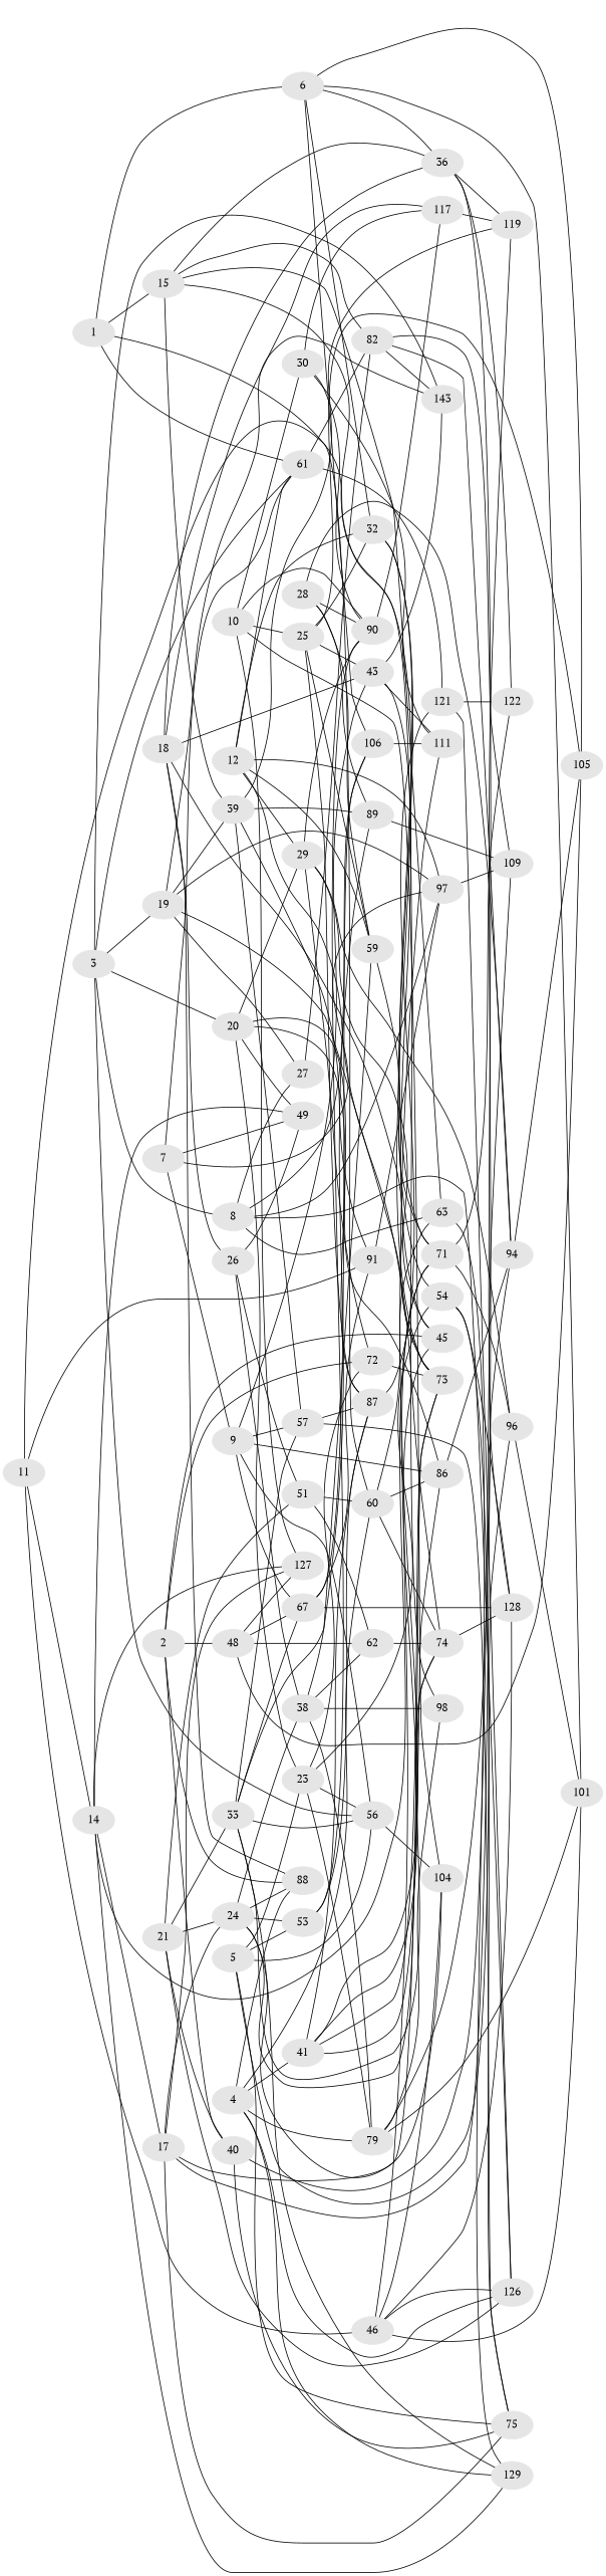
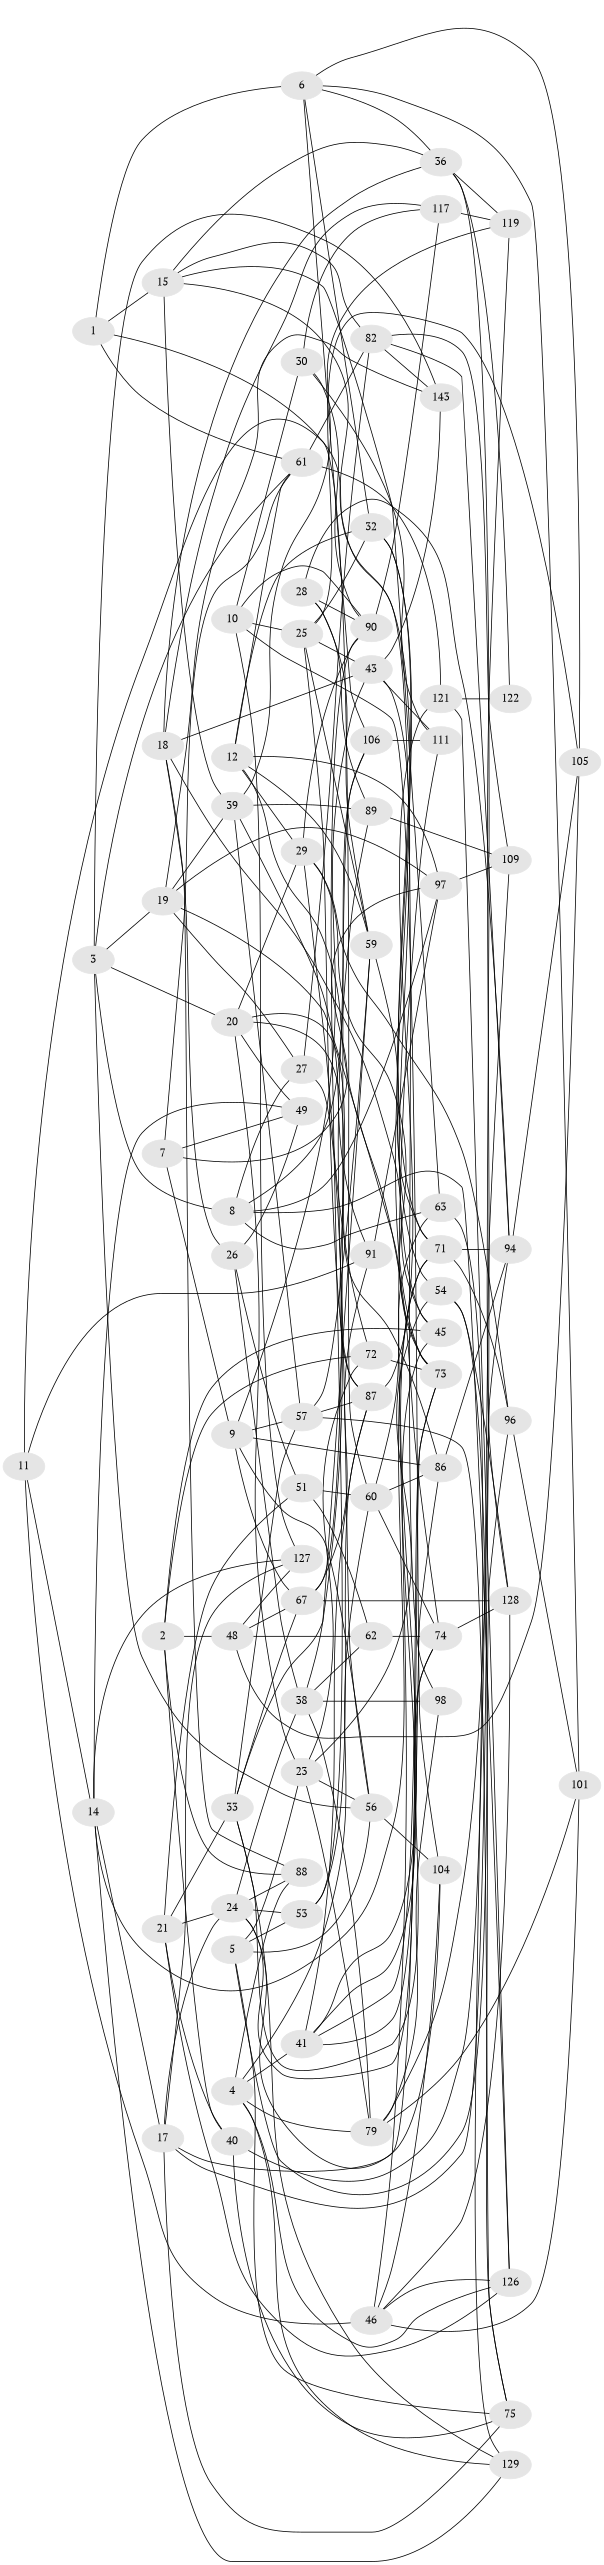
  graph {
    fontname="PT Serif"
    rankdir=LR
    node [color=gray90 fontname="PT Serif" style=filled]
    edge [fontname="PT Serif"]
    1 [super="+118"]
    6 [super="+95"]
    15 [super="+16"]
    61 [super="+114"]
    73 [super="+83"]
    32 [super="+47"]
    36 [super="+110"]
    101
    105
    106
    98
    63
    39 [super="+124"]
    82 [super="+84"]
    121
    2 [super="+55"]
    40
    45
    48 [super="+134"]
    72
    88
    75 [super="+112"]
    109
    67 [super="+120"]
    127
    62 [super="+130"]
    3 [super="+22"]
    8 [super="+35"]
    19 [super="+44"]
    20 [super="+81"]
    56 [super="+65"]
    n32 [label=143]
    126 [super="+132"]
    97 [super="+125"]
    27
    23 [super="+78"]
    49
    86 [super="+92"]
    29 [super="+50"]
    87 [super="+107"]
    104
    4 [super="+123"]
    41 [super="+108"]
    60 [super="+64"]
    79 [super="+80"]
    129
    71 [super="+115"]
    74 [super="+99"]
    119
    5 [super="+76"]
    53
    96
    54
    90 [super="+103"]
    122
    128 [super="+133"]
    111
    9 [super="+13"]
    43 [super="+52"]
    57 [super="+85"]
    7
    59 [super="+66"]
    91
    94 [super="+131"]
    10 [super="+69"]
    25 [super="+34"]
    30 [super="+93"]
    117
    14 [super="+58"]
    17 [super="+37"]
    11
    46 [super="+100"]
    12 [super="+31"]
    24 [super="+102"]
    89
    18 [super="+77"]
    26
    51
    38 [super="+42"]
    21 [super="+68"]
    33 [super="+116"]
    28
    1 -- 6
    1 -- 15
    1 -- 61
    1 -- 73
    6 -- 32
    6 -- 36
    6 -- 101
    6 -- 105
    6 -- 106
    15 -- 36
    15 -- 98
    15 -- 63
    15 -- 39
    15 -- 82
    61 -- 82
    61 -- 121
    32 -- 71
    32 -- 54
    36 -- 119
    36 -- 122
    36 -- 128
    106 -- 111
    63 -- 129
    39 -- 119
    39 -- 57
    39 -- 91
    39 -- 89
    82 -- 109
    82 -- n32
    82 -- 94
    121 -- 126
    121 -- 122
    2 -- 40
    2 -- 45
    2 -- 48
    2 -- 72
    2 -- 88
    40 -- 75
    40 -- 109
    48 -- 105
    48 -- 67
    48 -- 127
    48 -- 62 [weight=2]
    72 -- 73
    67 -- 106
    67 -- 128
    67 -- 91
    62 -- 74
    3 -- 61
    3 -- 8
    3 -- 19
    3 -- 20
    3 -- 56
    3 -- n32
    8 -- 106
    8 -- 63
    8 -- 126
    8 -- 97
    8 -- 27
    19 -- 73
    19 -- 39
    19 -- n32
    19 -- 97
    19 -- 27
    20 -- 23
    20 -- 49
    20 -- 86
    20 -- 29
    20 -- 87
    56 -- 104
    97 -- 109
    27 -- 82
-   33 -- 56
+   27 -- 56
    23 -- 72
    23 -- 56
    23 -- 79
    23 -- 54
    86 -- 94 [weight=2]
    29 -- 73
    29 -- 72
    29 -- 96
    29 -- 90
    87 -- 121
    4 -- 88
    4 -- 126
    4 -- 41
    4 -- 60
    4 -- 79
    4 -- 129
    41 -- 73
    41 -- 45
    41 -- 86
    41 -- 87
    41 -- 71
    60 -- 63
    60 -- 86
    60 -- 74
    79 -- 101
    79 -- 98
    79 -- 119
    71 -- 96
-   71 -- 122
+   71 -- 94
    74 -- 128
    5 -- 75
    5 -- 56
    5 -- 23
    5 -- 53
    5 -- 96
    53 -- 87
    53 -- 90
    96 -- 101
    54 -- 75
    54 -- 128
    90 -- 117
    9 -- 67
    9 -- 56
    9 -- 86
    9 -- 43
    9 -- 57
    43 -- 45
    43 -- n32
    43 -- 111
    57 -- 75
    57 -- 87
+   57 -- 59
    7 -- 61
    7 -- 97
    7 -- 49
    7 -- 9
    59 -- 71
    91 -- 97
    94 -- 105
    10 -- 127
    10 -- 104
    10 -- 90
    10 -- 25
    10 -- 30 [weight=2]
    25 -- 32
    25 -- 105
    25 -- 87
    25 -- 43
    25 -- 59
    30 -- 90
    30 -- 111
    30 -- 117
    117 -- 119
    14 -- 127
    14 -- 49
    14 -- 129
    14 -- 71
    14 -- 17
    17 -- 73
    17 -- 75
    17 -- 127
    17 -- 94
    17 -- 24
    11 -- 60
    11 -- 91
    11 -- 14
    11 -- 46
    46 -- 101
    46 -- 126
    46 -- 104
    46 -- 128
    46 -- 111
    12 -- 61
    12 -- 32
    12 -- 97
    12 -- 29
    12 -- 74
    12 -- 59
    24 -- 88
    24 -- 104
    24 -- 74
    24 -- 53
    24 -- 38
    89 -- 109
    18 -- 36
    18 -- 45
    18 -- 88
    18 -- 43
    18 -- 117
    18 -- 26
    26 -- 49
    26 -- 51
    26 -- 38
    51 -- 62
    51 -- 60
    38 -- 98
    38 -- 62
    38 -- 79
    38 -- 89
    21 -- 40
    21 -- 126 [weight=2]
    21 -- 24
    21 -- 51
    21 -- 33
    33 -- 67
    33 -- 129
    33 -- 74
    33 -- 57
    33 -- 59
    28 -- 90
    28 -- 59
    28 -- 94
    28 -- 89
  }
